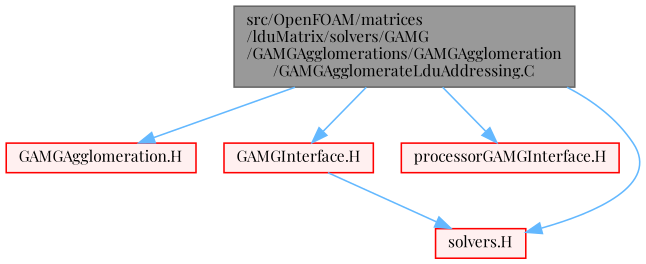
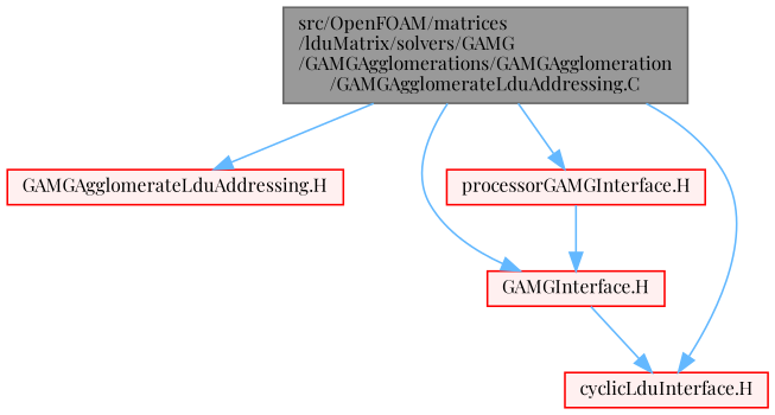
  digraph {
    fontname="Playfair Display"
    node [color=red fillcolor="#FFF0F0" fontname="Playfair Display" fontsize=10 shape=box style=filled]
    edge [color=steelblue1 fontname="Playfair Display" fontsize=10 labelfontname=Helvetica labelfontsize=10 style=solid]
    n1 [color=gray40 fillcolor=grey60 fontcolor=black height=0.2 label="src/OpenFOAM/matrices\l/lduMatrix/solvers/GAMG\l/GAMGAgglomerations/GAMGAgglomeration\l/GAMGAgglomerateLduAddressing.C" width=0.4]
-   n2 [height=0.2 label="GAMGAgglomeration.H" width=0.4]
+   n2 [height=0.2 label="GAMGAgglomerateLduAddressing.H" width=0.4]
    n3 [height=0.2 label="GAMGInterface.H" width=0.4]
    n4 [height=0.2 label="processorGAMGInterface.H" width=0.4]
-   n5 [height=0.2 label="solvers.H" width=0.4]
+   n5 [height=0.2 label="cyclicLduInterface.H" width=0.4]
    n1 -> n2
    n1 -> n3
    n1 -> n4
    n1 -> n5
    n3 -> n5
+   n4 -> n3
  }
